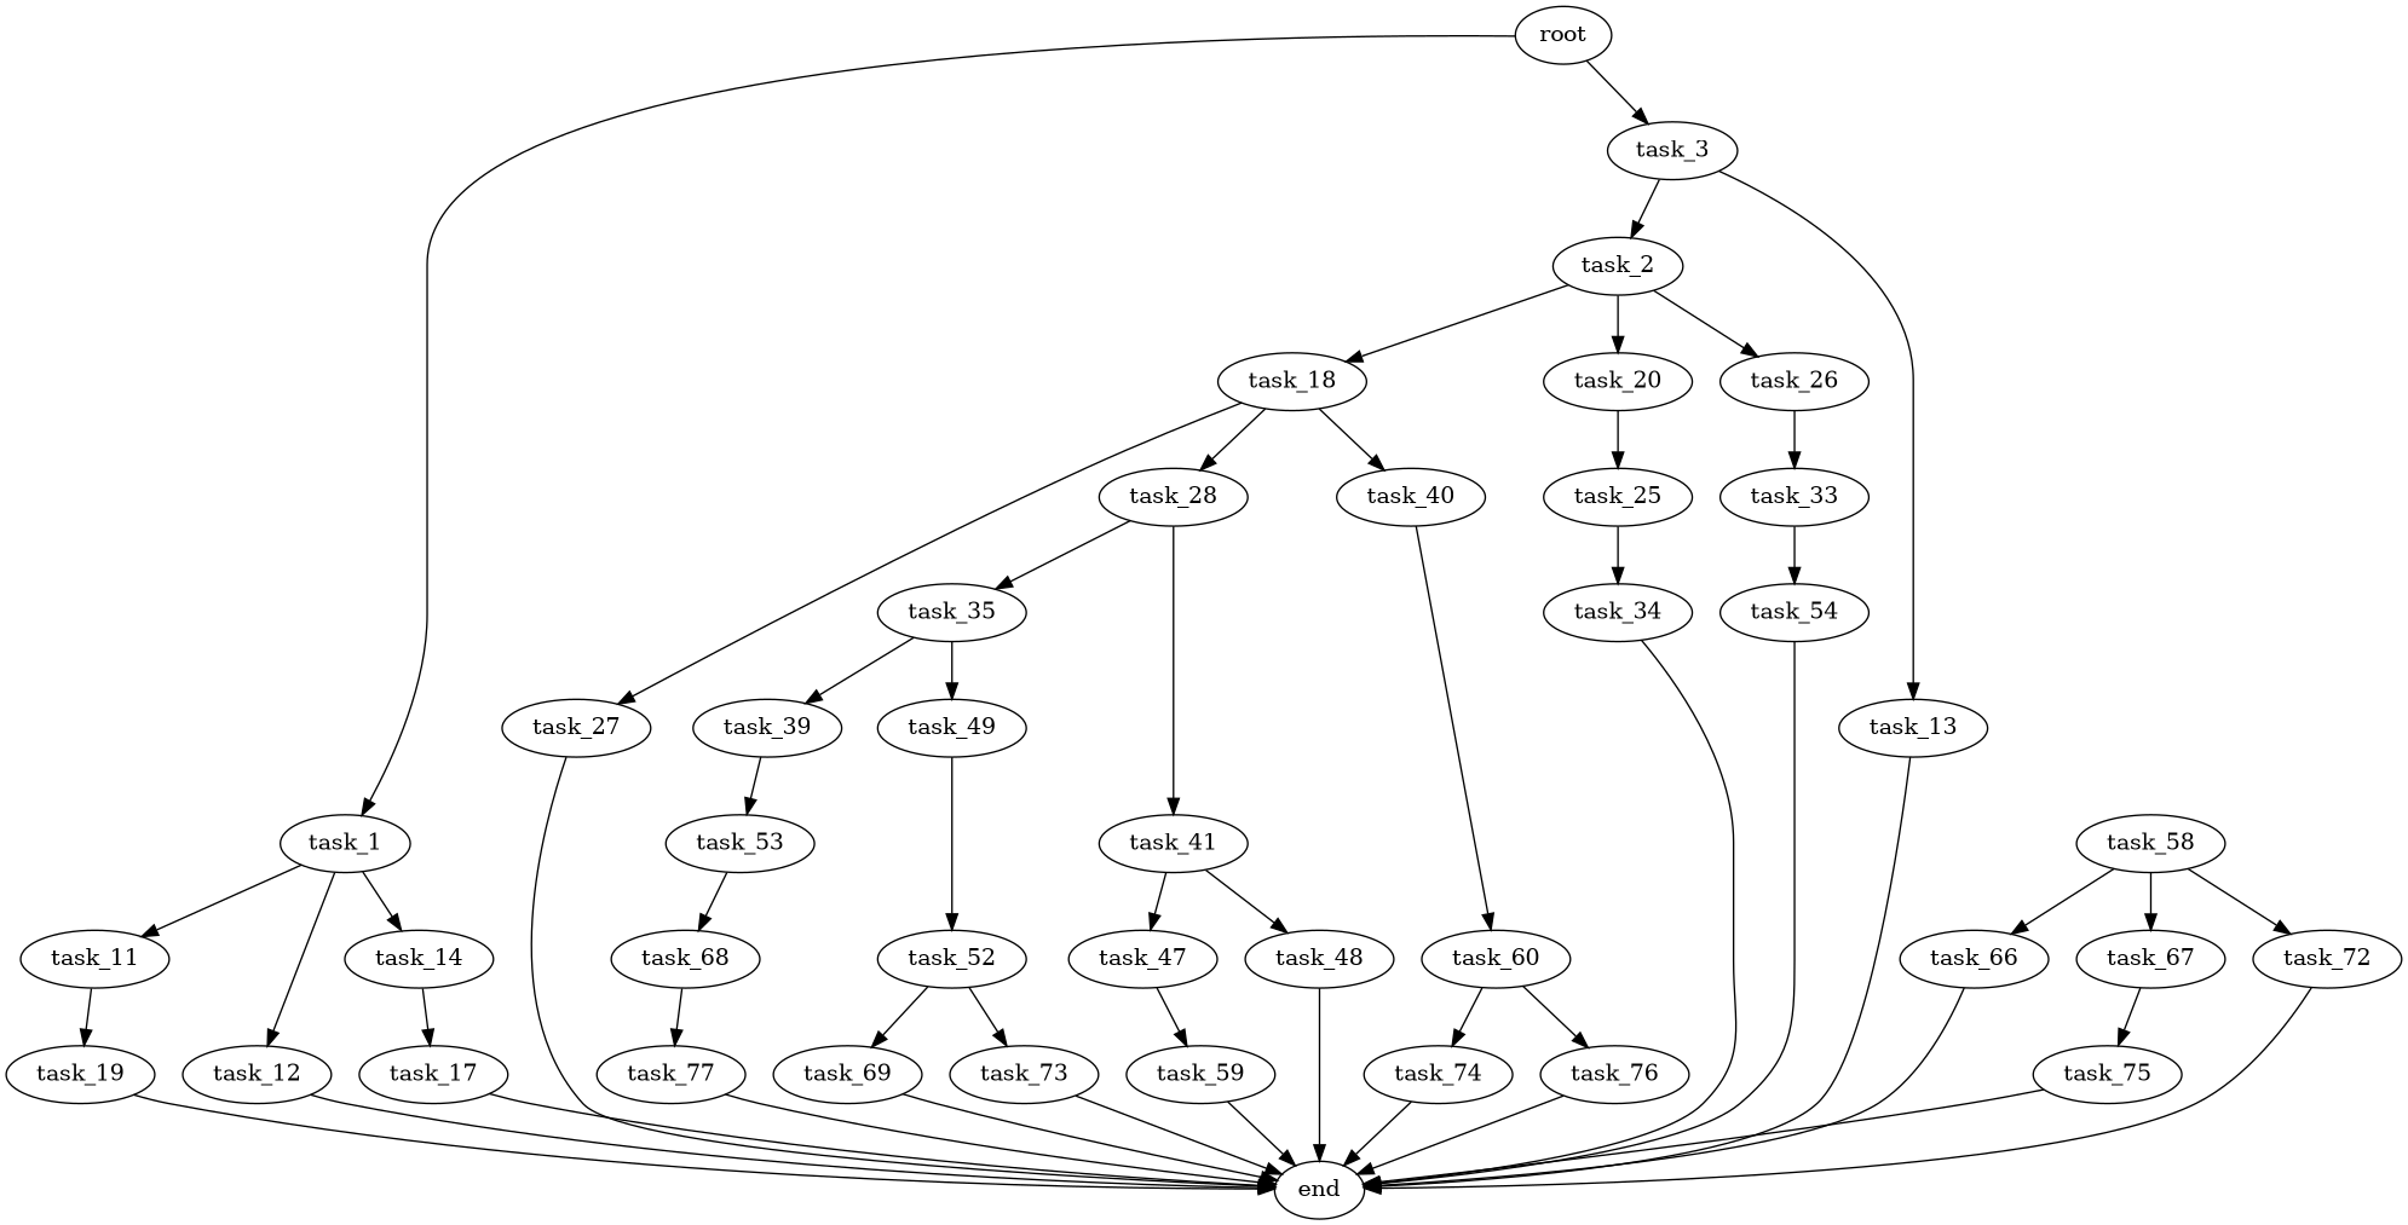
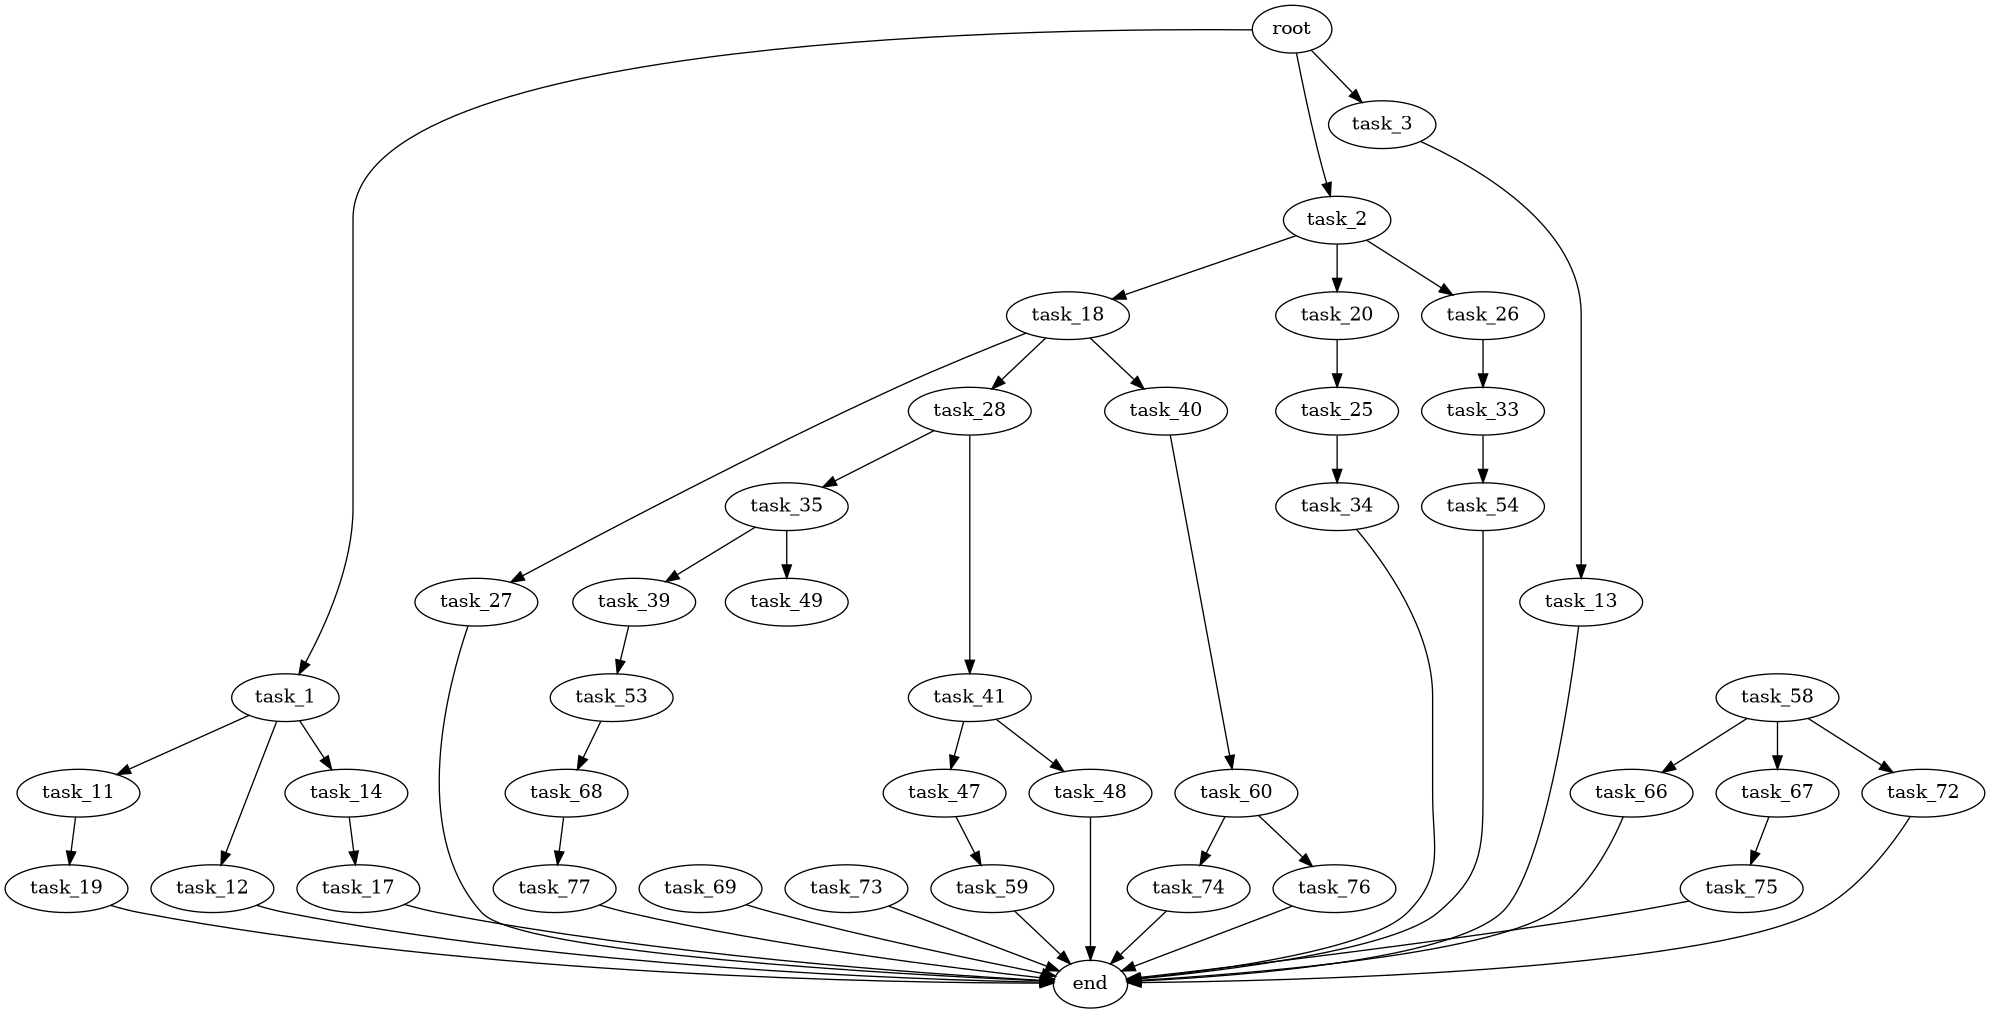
  digraph {
    root
    task_1
    task_2
    task_3
    task_11
    task_12
    task_14
    task_18
    task_20
    task_26
    task_13
    task_19
    end
    task_17
    task_27
    task_28
    task_40
    task_25
    task_33
    task_35
    task_41
    task_60
    task_34
    task_54
    task_39
    task_49
    task_47
    task_48
    task_53
-   task_52
    task_68
    task_58
    task_66
    task_67
    task_72
    task_74
    task_76
    task_59
    task_69
    task_73
    task_77
    task_75
    root -> task_1
-   task_3 -> task_2
+   root -> task_2
    root -> task_3
    task_1 -> task_11
    task_1 -> task_12
    task_1 -> task_14
    task_2 -> task_18
    task_2 -> task_20
    task_2 -> task_26
    task_3 -> task_13
    task_11 -> task_19
    task_12 -> end
    task_14 -> task_17
    task_18 -> task_27
    task_18 -> task_28
    task_18 -> task_40
    task_20 -> task_25
    task_26 -> task_33
    task_13 -> end
    task_19 -> end
    task_17 -> end
    task_27 -> end
    task_28 -> task_35
    task_28 -> task_41
    task_40 -> task_60
    task_25 -> task_34
    task_33 -> task_54
    task_35 -> task_39
    task_35 -> task_49
    task_41 -> task_47
    task_41 -> task_48
    task_60 -> task_74
    task_60 -> task_76
    task_34 -> end
    task_54 -> end
    task_39 -> task_53
-   task_49 -> task_52
    task_47 -> task_59
    task_48 -> end
    task_53 -> task_68
-   task_52 -> task_69
-   task_52 -> task_73
    task_68 -> task_77
    task_58 -> task_66
    task_58 -> task_67
    task_58 -> task_72
    task_66 -> end
    task_67 -> task_75
    task_72 -> end
    task_74 -> end
    task_76 -> end
    task_59 -> end
    task_69 -> end
    task_73 -> end
    task_77 -> end
    task_75 -> end
  }
